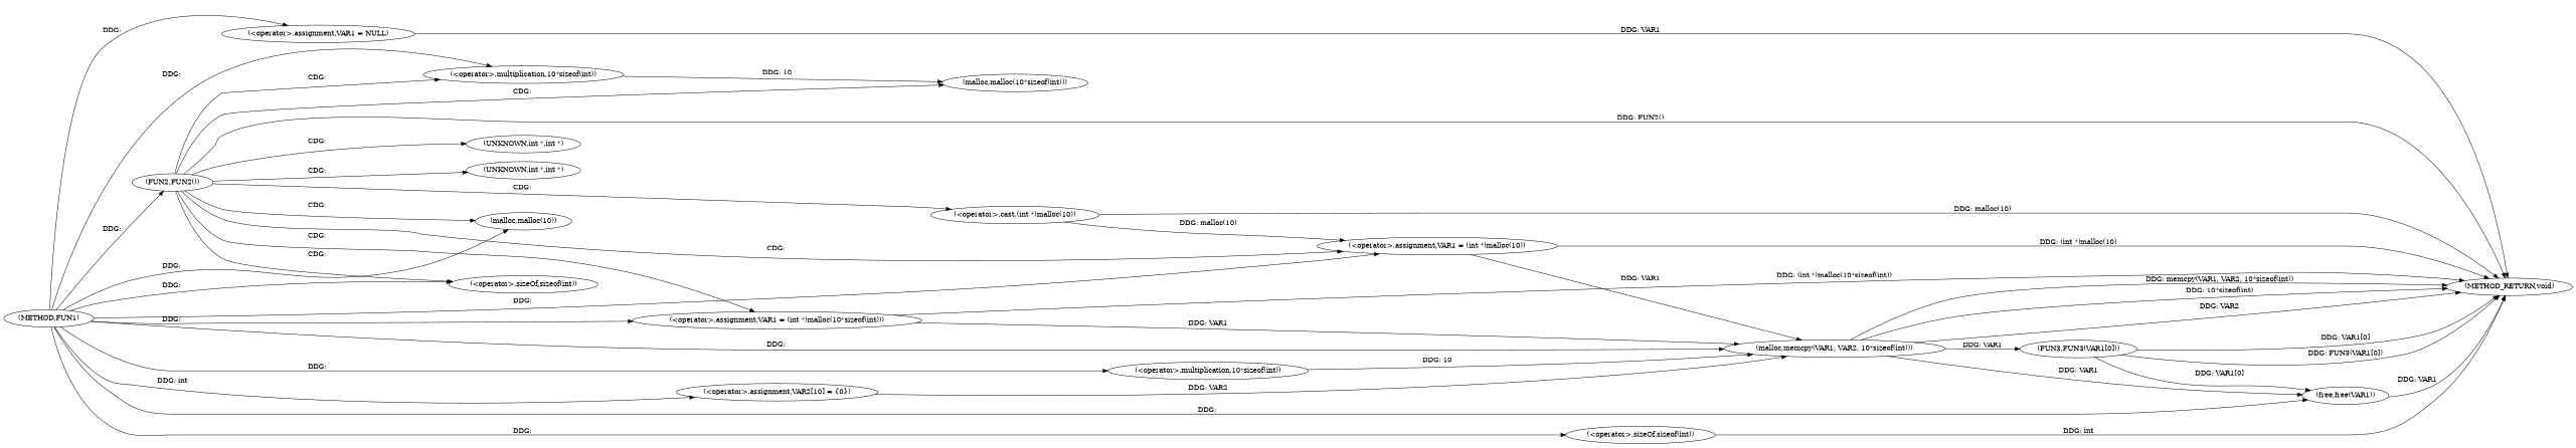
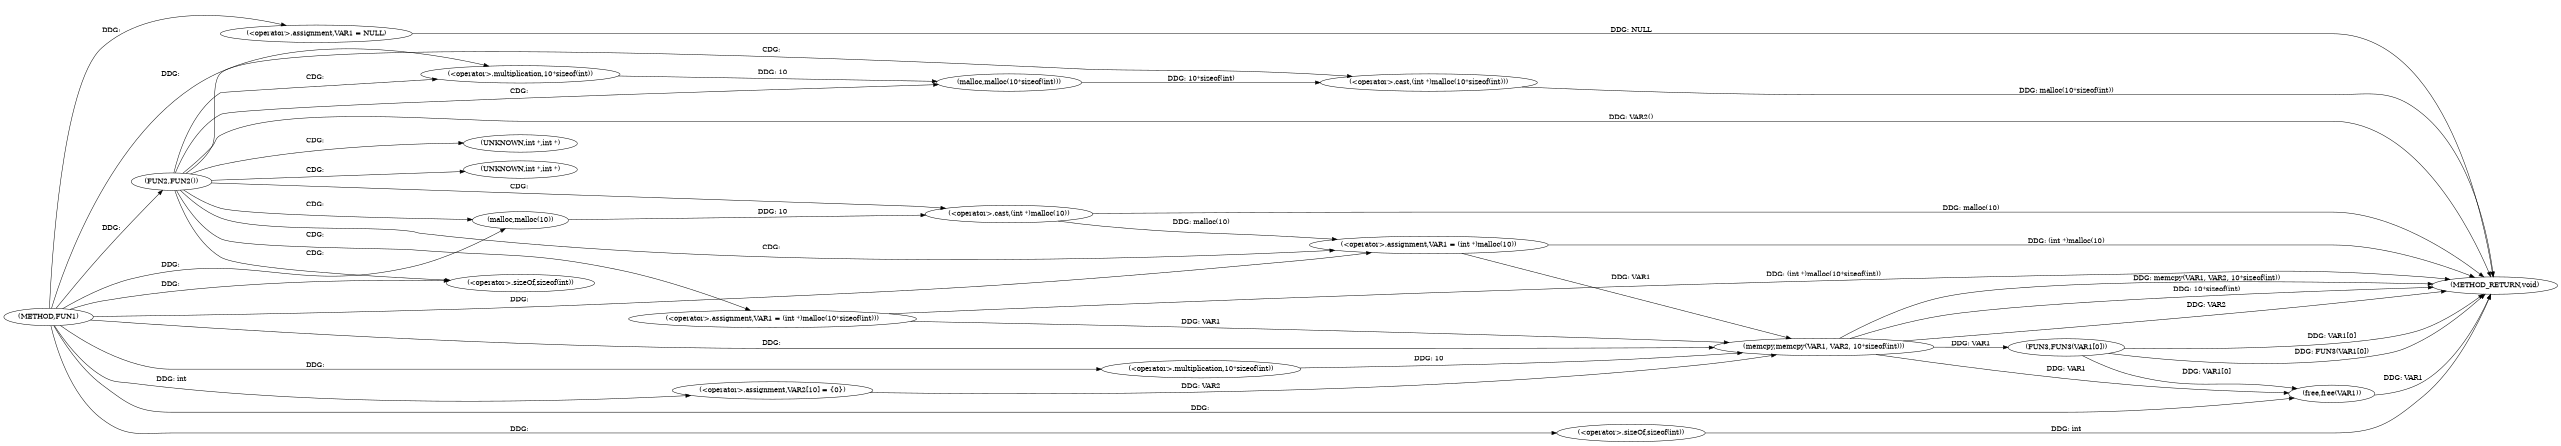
  digraph {
    rankdir=LR
    n1 [label="(METHOD,FUN1)"]
    n2 [label="(<operator>.assignment,VAR1 = NULL)"]
    n3 [label="(FUN2,FUN2())"]
    n4 [label="(<operator>.assignment,VAR1 = (int *)malloc(10))"]
    n5 [label="(malloc,malloc(10))"]
    n6 [label="(<operator>.assignment,VAR1 = (int *)malloc(10*sizeof(int)))"]
    n7 [label="(<operator>.multiplication,10*sizeof(int))"]
    n8 [label="(<operator>.sizeOf,sizeof(int))"]
    n9 [label="(<operator>.assignment,VAR2[10] = {0})"]
-   n10 [label="(malloc,memcpy(VAR1, VAR2, 10*sizeof(int)))"]
+   n10 [label="(memcpy,memcpy(VAR1, VAR2, 10*sizeof(int)))"]
    n11 [label="(<operator>.multiplication,10*sizeof(int))"]
    n12 [label="(<operator>.sizeOf,sizeof(int))"]
    n13 [label="(free,free(VAR1))"]
    n14 [label="(METHOD_RETURN,void)"]
    n15 [label="(<operator>.cast,(int *)malloc(10))"]
+   n16 [label="(<operator>.cast,(int *)malloc(10*sizeof(int)))"]
    n17 [label="(malloc,malloc(10*sizeof(int)))"]
    n18 [label="(UNKNOWN,int *,int *)"]
    n19 [label="(UNKNOWN,int *,int *)"]
    n20 [label="(FUN3,FUN3(VAR1[0]))"]
    n1 -> n2 [label="DDG: "]
    n1 -> n3 [label="DDG: "]
    n1 -> n4 [label="DDG: "]
    n1 -> n5 [label="DDG: "]
-   n1 -> n6 [label="DDG: "]
    n1 -> n7 [label="DDG: "]
    n1 -> n8 [label="DDG: "]
    n1 -> n9 [label="DDG: int"]
    n1 -> n10 [label="DDG: "]
    n1 -> n11 [label="DDG: "]
    n1 -> n12 [label="DDG: "]
    n1 -> n13 [label="DDG: "]
-   n2 -> n14 [label="DDG: VAR1"]
+   n2 -> n14 [label="DDG: NULL"]
    n3 -> n4 [label="CDG: "]
    n3 -> n5 [label="CDG: "]
    n3 -> n6 [label="CDG: "]
    n3 -> n7 [label="CDG: "]
    n3 -> n8 [label="CDG: "]
-   n3 -> n14 [label="DDG: FUN2()"]
+   n3 -> n14 [label="DDG: VAR2()"]
    n3 -> n15 [label="CDG: "]
+   n3 -> n16 [label="CDG: "]
    n3 -> n17 [label="CDG: "]
    n3 -> n18 [label="CDG: "]
    n3 -> n19 [label="CDG: "]
    n4 -> n10 [label="DDG: VAR1"]
    n4 -> n14 [label="DDG: (int *)malloc(10)"]
+   n5 -> n15 [label="DDG: 10"]
    n6 -> n10 [label="DDG: VAR1"]
    n6 -> n14 [label="DDG: (int *)malloc(10*sizeof(int))"]
    n7 -> n17 [label="DDG: 10"]
    n9 -> n10 [label="DDG: VAR2"]
    n10 -> n13 [label="DDG: VAR1"]
    n10 -> n14 [label="DDG: memcpy(VAR1, VAR2, 10*sizeof(int))"]
    n10 -> n14 [label="DDG: 10*sizeof(int)"]
    n10 -> n14 [label="DDG: VAR2"]
    n10 -> n20 [label="DDG: VAR1"]
    n11 -> n10 [label="DDG: 10"]
    n12 -> n14 [label="DDG: int"]
    n13 -> n14 [label="DDG: VAR1"]
    n15 -> n4 [label="DDG: malloc(10)"]
    n15 -> n14 [label="DDG: malloc(10)"]
+   n16 -> n14 [label="DDG: malloc(10*sizeof(int))"]
+   n17 -> n16 [label="DDG: 10*sizeof(int)"]
    n20 -> n13 [label="DDG: VAR1[0]"]
    n20 -> n14 [label="DDG: VAR1[0]"]
    n20 -> n14 [label="DDG: FUN3(VAR1[0])"]
  }
